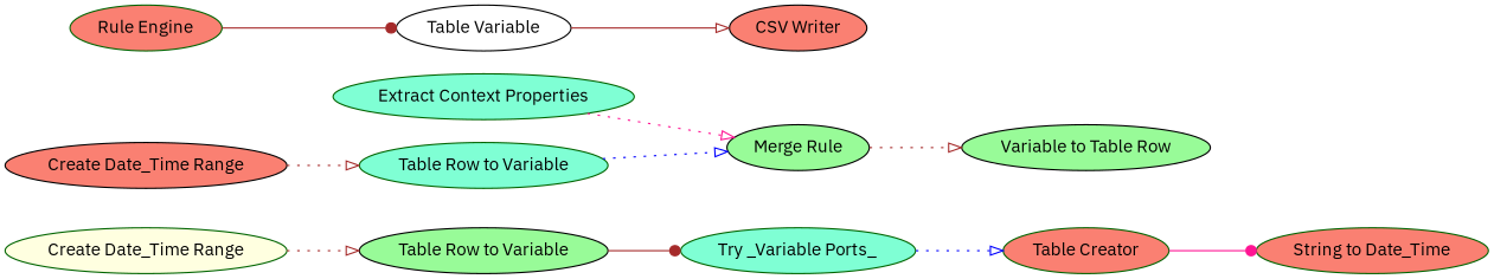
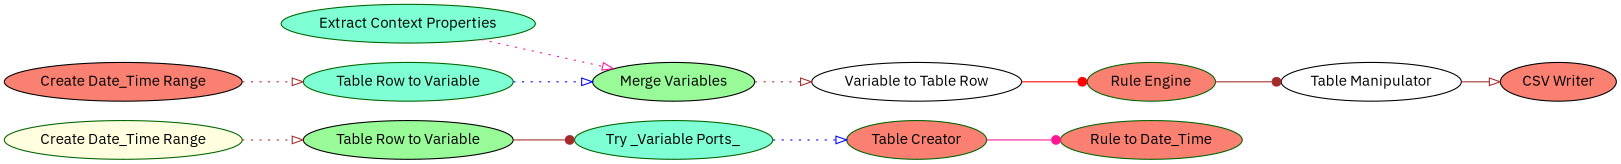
  digraph {
    fontname="IBM Plex Sans"
    rankdir=LR
    node [color=darkgreen fillcolor=salmon fontname="IBM Plex Sans" style=filled]
    edge [arrowhead=onormal color=brown fontname="IBM Plex Sans" style=dotted]
    n1 [fillcolor=lightyellow label="Create Date_Time Range"]
    n2 [color=black fillcolor=palegreen label="Table Row to Variable"]
    n3 [fillcolor=aquamarine label="Try _Variable Ports_"]
    n4 [label="Table Creator"]
-   n5 [label="String to Date_Time"]
-   n6 [color=black fillcolor=palegreen label="Merge Rule"]
-   n7 [color=black fillcolor=palegreen label="Variable to Table Row"]
+   n5 [label="Rule to Date_Time"]
+   n6 [color=black fillcolor=palegreen label="Merge Variables"]
+   n7 [color=black fillcolor=white label="Variable to Table Row"]
    n8 [fillcolor=aquamarine label="Extract Context Properties"]
    n9 [color=black label="Create Date_Time Range"]
    n10 [fillcolor=aquamarine label="Table Row to Variable"]
    n11 [label="Rule Engine"]
-   n12 [color=black fillcolor=white label="Table Variable"]
+   n12 [color=black fillcolor=white label="Table Manipulator"]
    n13 [color=black label="CSV Writer"]
    n1 -> n2
    n2 -> n3 [arrowhead=dot style=solid]
    n3 -> n4 [color=blue]
    n4 -> n5 [arrowhead=dot color=deeppink style=solid]
    n6 -> n7
+   n7 -> n11 [arrowhead=dot color=red style=solid]
    n8 -> n6 [color=deeppink]
    n9 -> n10
    n10 -> n6 [color=blue]
    n11 -> n12 [arrowhead=dot style=solid]
    n12 -> n13 [style=solid]
  }
